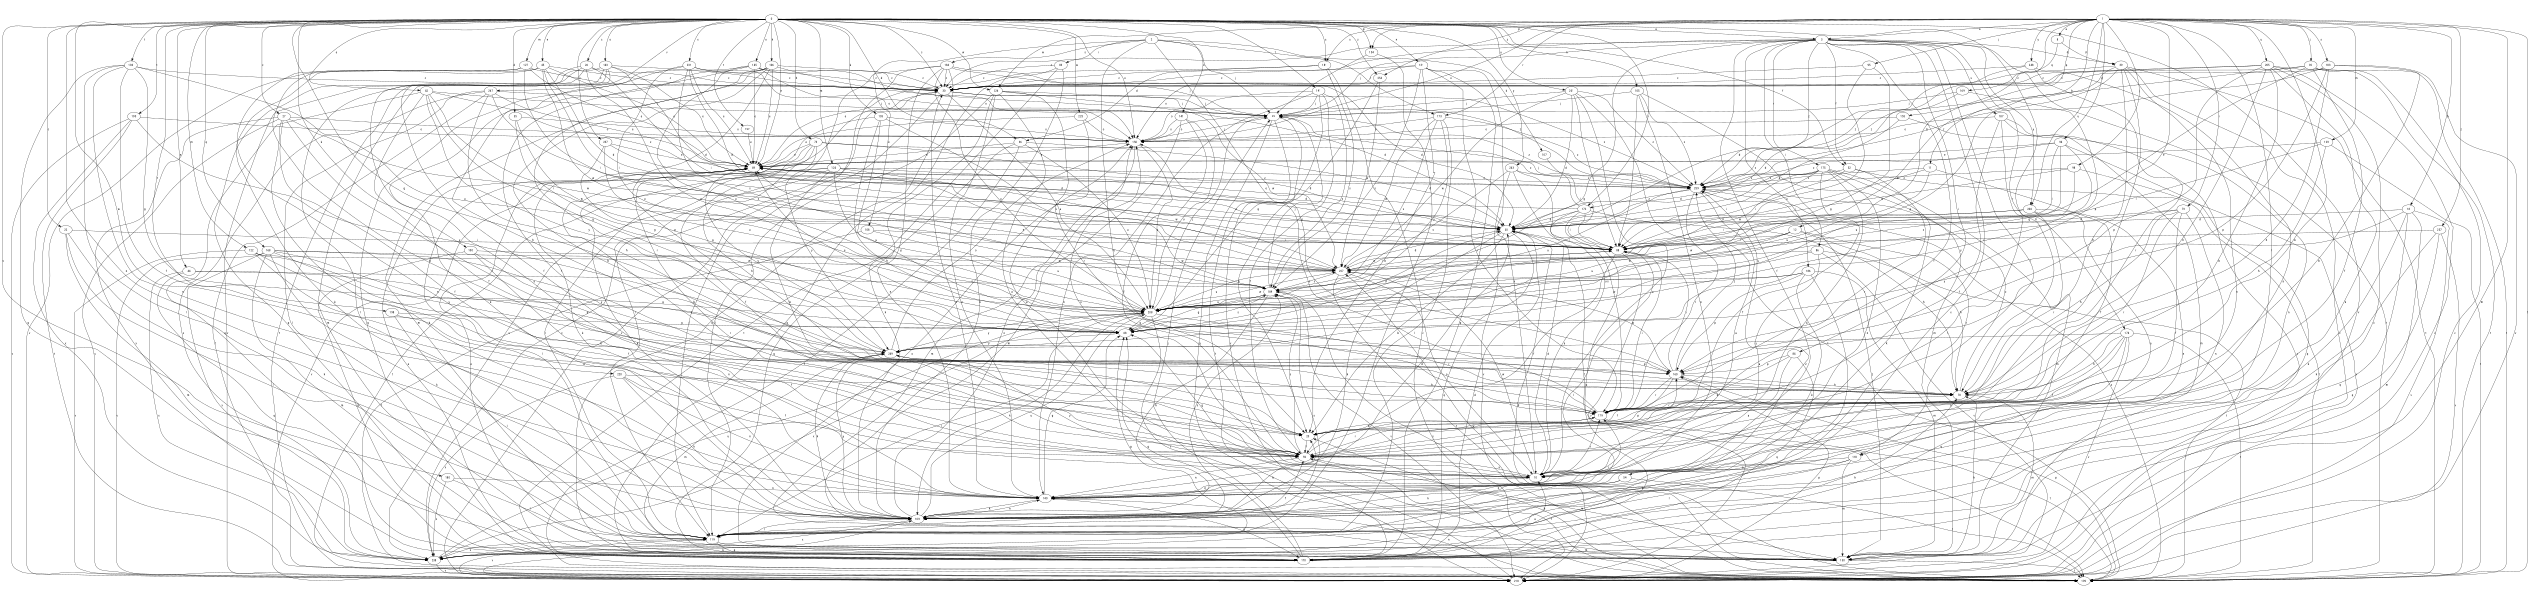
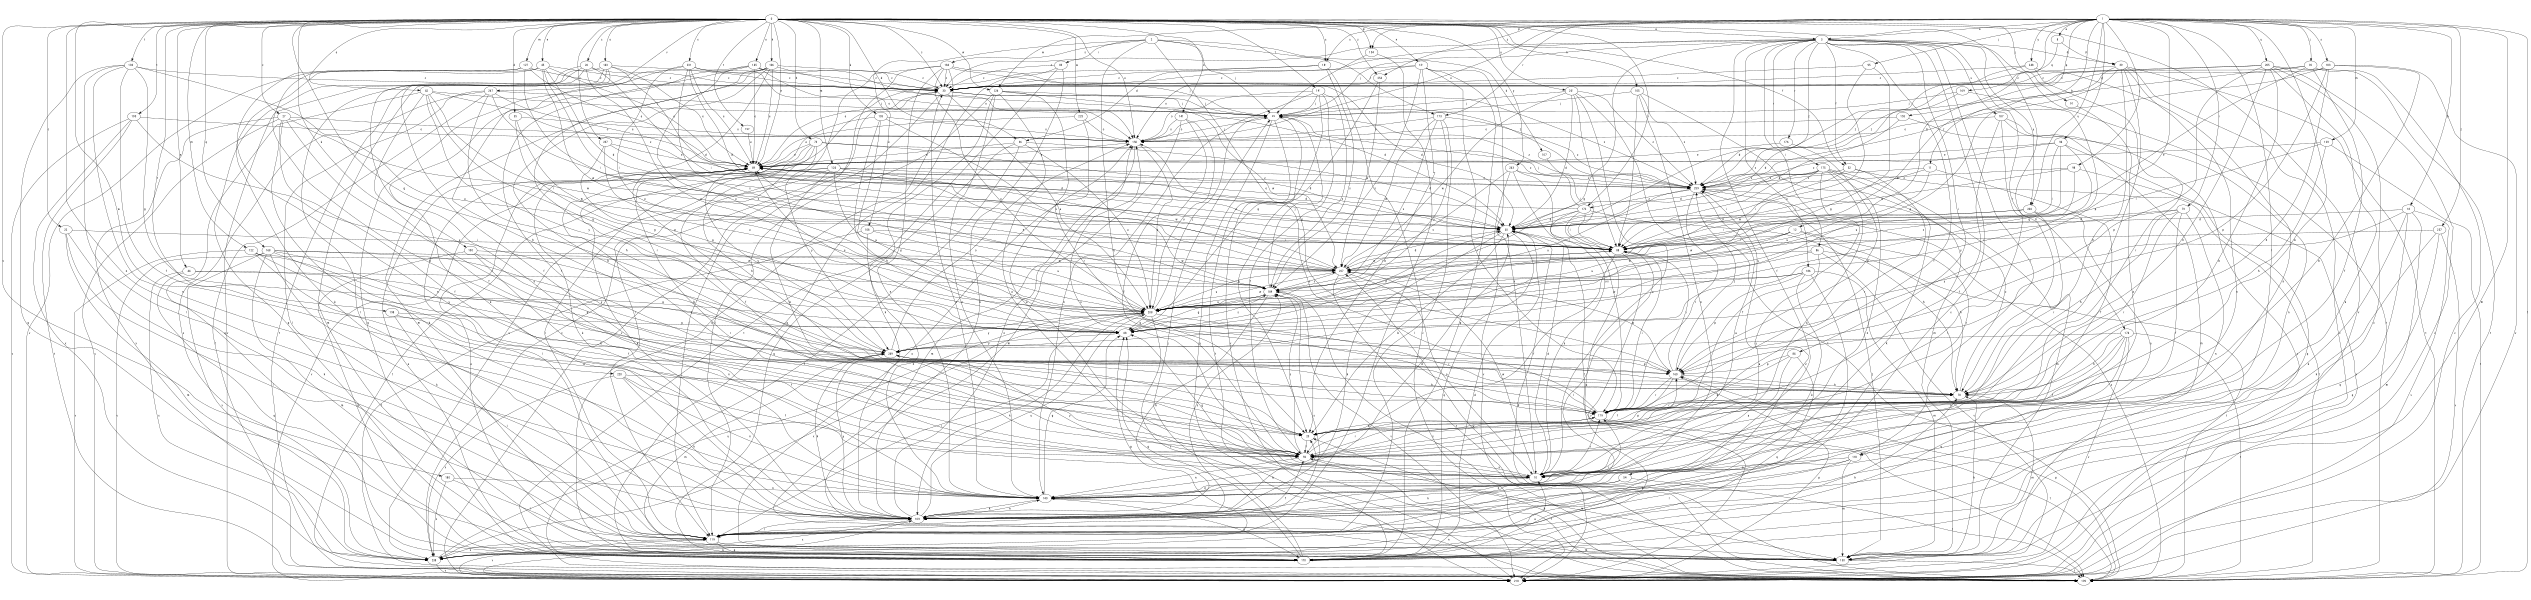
  strict digraph {
    fontname="Roboto Condensed"
    node [fontname="Roboto Condensed"]
    edge [fontname="Roboto Condensed"]
    0
    3
    22
    26
    27
    30
    35
    36
    42
    44
    45
    49
    52
    68
    73
    78
+   91
    100
    103
    105
    106
    122
    124
    127
    131
    140
    141
    145
    n29 [label=143]
    150
    154
    168
    172
    180
    181
    190
    191
    192
    194
    198
    201
    n42 [label=267]
    218
    220
    225
    226
    231
    237
    243
    254
    118
    199
    206
    99
    39
    54
    59
    84
    86
    174
    175
+   176
    186
    187
    238
    259
    130
    88
    109
    119
    10
    208
    170
    179
    227
    40
    249
    189
    20
    160
    1
    8
    11
    12
    18
    79
    92
    94
    95
    98
    129
    155
    173
    183
    205
    248
    257
    169
    2
    83
    107
    108
    184
    0 -> 3 [label=a]
    0 -> 22 [label=c]
    0 -> 26 [label=c]
    0 -> 27 [label=c]
    0 -> 30 [label=c]
    0 -> 35 [label=d]
    0 -> 36 [label=d]
    0 -> 42 [label=e]
    0 -> 44 [label=e]
    0 -> 45 [label=e]
    0 -> 49 [label=e]
    0 -> 52 [label=f]
    0 -> 68 [label=g]
    0 -> 73 [label=h]
    0 -> 78 [label=h]
+   0 -> 91 [label=j]
    0 -> 100 [label=k]
    0 -> 103 [label=k]
    0 -> 105 [label=k]
    0 -> 106 [label=k]
    0 -> 122 [label=m]
    0 -> 124 [label=m]
    0 -> 127 [label=m]
    0 -> 131 [label=n]
    0 -> 140 [label=n]
    0 -> 141 [label=o]
    0 -> 145 [label=o]
    0 -> n29 [label=o]
    0 -> 150 [label=o]
    0 -> 154 [label=p]
    0 -> 168 [label=q]
    0 -> 172 [label=r]
    0 -> 180 [label=s]
    0 -> 181 [label=s]
    0 -> 190 [label=t]
    0 -> 191 [label=t]
    0 -> 192 [label=t]
    0 -> 194 [label=t]
    0 -> 198 [label=t]
    0 -> 201 [label=u]
    0 -> n42 [label=v]
    0 -> 218 [label=v]
    0 -> 220 [label=w]
    0 -> 225 [label=w]
    0 -> 226 [label=w]
    0 -> 231 [label=x]
    0 -> 237 [label=x]
    0 -> 243 [label=y]
    0 -> 254 [label=z]
    3 -> 30 [label=c]
    3 -> 36 [label=d]
    3 -> 52 [label=f]
    3 -> 68 [label=g]
    3 -> 118 [label=l]
    3 -> 199 [label=t]
    3 -> 206 [label=u]
    3 -> 99 [label=j]
    3 -> 39 [label=d]
    3 -> 54 [label=f]
    3 -> 59 [label=f]
    3 -> 84 [label=i]
    3 -> 86 [label=i]
    3 -> 174 [label=r]
    3 -> 175 [label=r]
+   3 -> 176 [label=r]
    3 -> 186 [label=s]
    3 -> 187 [label=s]
    3 -> 238 [label=x]
    3 -> 259 [label=z]
    22 -> 130 [label=m]
    22 -> 88 [label=i]
    22 -> 109 [label=k]
    22 -> 119 [label=l]
    26 -> 30 [label=c]
    26 -> 59 [label=f]
    26 -> 88 [label=i]
    26 -> 10 [label=a]
    26 -> 208 [label=u]
    26 -> 170 [label=q]
    27 -> 150 [label=o]
    27 -> 218 [label=v]
    27 -> 59 [label=f]
    27 -> 238 [label=x]
    27 -> 88 [label=i]
    27 -> 109 [label=k]
    27 -> 179 [label=r]
    30 -> 99 [label=j]
    30 -> 238 [label=x]
    30 -> 259 [label=z]
    30 -> 119 [label=l]
    30 -> 208 [label=u]
    35 -> 68 [label=g]
    35 -> 150 [label=o]
    35 -> 227 [label=w]
    36 -> 49 [label=e]
    36 -> 199 [label=t]
    36 -> 208 [label=u]
    36 -> 170 [label=q]
    36 -> 40 [label=d]
    42 -> 68 [label=g]
    42 -> 99 [label=j]
    42 -> 59 [label=f]
    42 -> 259 [label=z]
    42 -> 170 [label=q]
    42 -> 227 [label=w]
    42 -> 249 [label=y]
    44 -> 68 [label=g]
    44 -> 238 [label=x]
    44 -> 170 [label=q]
    44 -> 189 [label=s]
    45 -> 30 [label=c]
    45 -> 49 [label=e]
    45 -> 218 [label=v]
    45 -> 88 [label=i]
    45 -> 109 [label=k]
    45 -> 227 [label=w]
    45 -> 40 [label=d]
    49 -> 259 [label=z]
    49 -> 119 [label=l]
    49 -> 249 [label=y]
    49 -> 20 [label=b]
    52 -> 199 [label=t]
    52 -> 259 [label=z]
    52 -> 88 [label=i]
    52 -> 179 [label=r]
    68 -> 49 [label=e]
    68 -> 40 [label=d]
    68 -> 249 [label=y]
    68 -> 189 [label=s]
    73 -> 49 [label=e]
    73 -> 78 [label=h]
    73 -> 59 [label=f]
    73 -> 259 [label=z]
    73 -> 109 [label=k]
    73 -> 40 [label=d]
    73 -> 249 [label=y]
    78 -> 259 [label=z]
    78 -> 130 [label=m]
    78 -> 179 [label=r]
+   91 -> 10 [label=a]
    100 -> 140 [label=n]
    100 -> 170 [label=q]
    100 -> 179 [label=r]
    100 -> 227 [label=w]
    103 -> 78 [label=h]
    103 -> 150 [label=o]
    103 -> 119 [label=l]
    103 -> 189 [label=s]
    103 -> 160 [label=p]
    105 -> 140 [label=n]
    105 -> 99 [label=j]
    105 -> 259 [label=z]
    105 -> 130 [label=m]
    105 -> 88 [label=i]
    106 -> 30 [label=c]
    106 -> 49 [label=e]
    106 -> 130 [label=m]
    106 -> 109 [label=k]
    106 -> 179 [label=r]
    106 -> 40 [label=d]
    106 -> 20 [label=b]
    106 -> 160 [label=p]
    122 -> 218 [label=v]
    122 -> 59 [label=f]
    122 -> 10 [label=a]
    122 -> 227 [label=w]
    122 -> 249 [label=y]
    124 -> 218 [label=v]
    124 -> 199 [label=t]
    124 -> 259 [label=z]
    124 -> 109 [label=k]
    124 -> 208 [label=u]
    124 -> 227 [label=w]
    124 -> 40 [label=d]
    124 -> 20 [label=b]
    127 -> 30 [label=c]
    127 -> 49 [label=e]
    127 -> 140 [label=n]
    127 -> 88 [label=i]
    127 -> 20 [label=b]
    131 -> 30 [label=c]
    131 -> 150 [label=o]
    131 -> 10 [label=a]
    131 -> 170 [label=q]
    131 -> 179 [label=r]
    131 -> 189 [label=s]
    131 -> 20 [label=b]
    140 -> 30 [label=c]
    140 -> 68 [label=g]
    140 -> 109 [label=k]
    140 -> 170 [label=q]
    140 -> 40 [label=d]
    141 -> 150 [label=o]
    141 -> 59 [label=f]
    141 -> 130 [label=m]
    141 -> 208 [label=u]
    145 -> 30 [label=c]
    145 -> 49 [label=e]
    145 -> 150 [label=o]
    145 -> 59 [label=f]
    145 -> 259 [label=z]
    145 -> 208 [label=u]
    145 -> 170 [label=q]
    n29 -> 30 [label=c]
    n29 -> 49 [label=e]
    n29 -> 218 [label=v]
    n29 -> 199 [label=t]
    n29 -> 130 [label=m]
    n29 -> 119 [label=l]
    n29 -> 40 [label=d]
    150 -> 49 [label=e]
    150 -> 99 [label=j]
    150 -> 130 [label=m]
    150 -> 208 [label=u]
    154 -> 99 [label=j]
    154 -> 119 [label=l]
    168 -> 218 [label=v]
    168 -> 238 [label=x]
    168 -> 130 [label=m]
    168 -> 109 [label=k]
    168 -> 227 [label=w]
    168 -> 249 [label=y]
    168 -> 20 [label=b]
    168 -> 160 [label=p]
    172 -> 49 [label=e]
    172 -> 78 [label=h]
    172 -> 99 [label=j]
    172 -> 88 [label=i]
    172 -> 10 [label=a]
    172 -> 170 [label=q]
    172 -> 40 [label=d]
    180 -> 140 [label=n]
    180 -> 238 [label=x]
    180 -> 119 [label=l]
    181 -> 30 [label=c]
    181 -> 49 [label=e]
    181 -> 218 [label=v]
    181 -> 189 [label=s]
    190 -> 150 [label=o]
    190 -> 218 [label=v]
    190 -> 199 [label=t]
    190 -> 238 [label=x]
    190 -> 249 [label=y]
    191 -> 140 [label=n]
    191 -> 150 [label=o]
    191 -> 218 [label=v]
    191 -> 99 [label=j]
    191 -> 59 [label=f]
    191 -> 189 [label=s]
    192 -> 49 [label=e]
    194 -> 30 [label=c]
    194 -> 68 [label=g]
    194 -> 140 [label=n]
    194 -> 59 [label=f]
    194 -> 119 [label=l]
    194 -> 208 [label=u]
    194 -> 170 [label=q]
    198 -> 68 [label=g]
    198 -> 59 [label=f]
    198 -> 119 [label=l]
    201 -> 199 [label=t]
    201 -> 99 [label=j]
    201 -> 259 [label=z]
    201 -> 88 [label=i]
    201 -> 10 [label=a]
    201 -> 227 [label=w]
    201 -> 40 [label=d]
    n42 -> 49 [label=e]
    n42 -> 78 [label=h]
    n42 -> 199 [label=t]
    n42 -> 99 [label=j]
    n42 -> 238 [label=x]
    n42 -> 119 [label=l]
    n42 -> 189 [label=s]
    218 -> 109 [label=k]
    218 -> 160 [label=p]
    220 -> 78 [label=h]
    220 -> 140 [label=n]
    220 -> 59 [label=f]
    220 -> 238 [label=x]
    220 -> 109 [label=k]
    225 -> 49 [label=e]
    225 -> 150 [label=o]
    225 -> 10 [label=a]
    226 -> 140 [label=n]
    226 -> 99 [label=j]
    226 -> 109 [label=k]
    226 -> 119 [label=l]
    226 -> 10 [label=a]
    226 -> 179 [label=r]
    226 -> 227 [label=w]
    231 -> 30 [label=c]
    231 -> 49 [label=e]
    231 -> 78 [label=h]
    231 -> 150 [label=o]
    231 -> 208 [label=u]
    231 -> 40 [label=d]
    231 -> 189 [label=s]
    237 -> 49 [label=e]
    237 -> 68 [label=g]
    237 -> 208 [label=u]
    237 -> 40 [label=d]
    243 -> 218 [label=v]
    243 -> 199 [label=t]
    243 -> 259 [label=z]
    243 -> 179 [label=r]
    243 -> 189 [label=s]
    254 -> 68 [label=g]
    254 -> 227 [label=w]
    118 -> 130 [label=m]
    118 -> 109 [label=k]
    118 -> 119 [label=l]
    118 -> 10 [label=a]
    199 -> 140 [label=n]
    199 -> 59 [label=f]
    199 -> 259 [label=z]
    199 -> 227 [label=w]
    199 -> 40 [label=d]
    199 -> 189 [label=s]
    199 -> 20 [label=b]
    199 -> 160 [label=p]
-   206 -> 140 [label=n]
+   108 -> 140 [label=n]
    206 -> 88 [label=i]
    206 -> 10 [label=a]
    206 -> 179 [label=r]
    206 -> 40 [label=d]
    99 -> 150 [label=o]
    99 -> 199 [label=t]
    99 -> 259 [label=z]
    99 -> 170 [label=q]
    99 -> 20 [label=b]
    39 -> 30 [label=c]
    39 -> 68 [label=g]
    39 -> 78 [label=h]
    39 -> 140 [label=n]
    39 -> 218 [label=v]
    39 -> 199 [label=t]
    39 -> 179 [label=r]
    39 -> 227 [label=w]
    54 -> 140 [label=n]
    54 -> 199 [label=t]
    54 -> 109 [label=k]
    59 -> 49 [label=e]
    59 -> 140 [label=n]
    59 -> 150 [label=o]
    59 -> 130 [label=m]
    59 -> 10 [label=a]
    59 -> 179 [label=r]
    59 -> 189 [label=s]
    59 -> 160 [label=p]
    84 -> 10 [label=a]
    84 -> 170 [label=q]
    84 -> 20 [label=b]
    84 -> 160 [label=p]
    86 -> 218 [label=v]
    86 -> 199 [label=t]
    86 -> 10 [label=a]
    86 -> 208 [label=u]
    86 -> 227 [label=w]
    174 -> 78 [label=h]
    174 -> 218 [label=v]
    174 -> 199 [label=t]
    174 -> 59 [label=f]
    174 -> 10 [label=a]
    174 -> 170 [label=q]
    174 -> 249 [label=y]
    175 -> 140 [label=n]
    175 -> 59 [label=f]
    175 -> 259 [label=z]
    175 -> 130 [label=m]
    175 -> 88 [label=i]
    175 -> 109 [label=k]
    175 -> 10 [label=a]
    175 -> 227 [label=w]
    175 -> 40 [label=d]
+   176 -> 49 [label=e]
+   176 -> 160 [label=p]
    186 -> 130 [label=m]
    186 -> 109 [label=k]
    186 -> 119 [label=l]
    186 -> 208 [label=u]
    186 -> 189 [label=s]
    186 -> 160 [label=p]
    187 -> 150 [label=o]
    187 -> 218 [label=v]
    187 -> 59 [label=f]
    187 -> 130 [label=m]
    187 -> 119 [label=l]
    238 -> 30 [label=c]
    238 -> 68 [label=g]
    238 -> 78 [label=h]
    238 -> 218 [label=v]
    238 -> 208 [label=u]
    259 -> 172 [label=z]
    259 -> 10 [label=a]
    259 -> 208 [label=u]
    259 -> 179 [label=r]
    130 -> 49 [label=e]
    130 -> 78 [label=h]
    130 -> 199 [label=t]
    130 -> 259 [label=z]
    88 -> 49 [label=e]
    88 -> 218 [label=v]
    88 -> 59 [label=f]
    88 -> 119 [label=l]
    88 -> 227 [label=w]
    109 -> 140 [label=n]
    109 -> 150 [label=o]
    109 -> 238 [label=x]
    109 -> 119 [label=l]
    109 -> 208 [label=u]
    109 -> 179 [label=r]
    109 -> 249 [label=y]
    109 -> 189 [label=s]
    109 -> 20 [label=b]
    119 -> 218 [label=v]
    119 -> 59 [label=f]
    119 -> 238 [label=x]
    119 -> 259 [label=z]
    119 -> 130 [label=m]
    119 -> 170 [label=q]
    119 -> 189 [label=s]
    10 -> 68 [label=g]
    10 -> 140 [label=n]
    10 -> 179 [label=r]
    10 -> 227 [label=w]
    10 -> 40 [label=d]
    10 -> 249 [label=y]
    208 -> 68 [label=g]
    208 -> 218 [label=v]
    208 -> 99 [label=j]
    208 -> 238 [label=x]
    208 -> 109 [label=k]
    208 -> 119 [label=l]
    208 -> 179 [label=r]
    208 -> 227 [label=w]
    208 -> 249 [label=y]
    170 -> 49 [label=e]
    170 -> 68 [label=g]
    170 -> 150 [label=o]
    170 -> 99 [label=j]
    170 -> 10 [label=a]
    170 -> 40 [label=d]
    179 -> 150 [label=o]
    179 -> 199 [label=t]
    179 -> 88 [label=i]
    179 -> 20 [label=b]
    227 -> 49 [label=e]
    227 -> 199 [label=t]
    227 -> 88 [label=i]
    227 -> 10 [label=a]
    227 -> 208 [label=u]
    227 -> 40 [label=d]
    227 -> 189 [label=s]
    40 -> 88 [label=i]
    40 -> 109 [label=k]
    40 -> 170 [label=q]
    40 -> 20 [label=b]
    249 -> 150 [label=o]
    249 -> 130 [label=m]
    249 -> 109 [label=k]
    249 -> 160 [label=p]
    189 -> 49 [label=e]
    189 -> 68 [label=g]
    189 -> 218 [label=v]
    189 -> 99 [label=j]
    189 -> 109 [label=k]
    189 -> 208 [label=u]
    20 -> 59 [label=f]
    160 -> 78 [label=h]
    160 -> 59 [label=f]
    160 -> 259 [label=z]
    160 -> 88 [label=i]
    160 -> 179 [label=r]
    160 -> 227 [label=w]
    1 -> 3 [label=a]
    1 -> 150 [label=o]
    1 -> 154 [label=p]
    1 -> 181 [label=s]
    1 -> 226 [label=w]
    1 -> 254 [label=z]
    1 -> 118 [label=l]
    1 -> 199 [label=t]
    1 -> 206 [label=u]
    1 -> 130 [label=m]
    1 -> 20 [label=b]
    1 -> 160 [label=p]
    1 -> 8 [label=a]
    1 -> 11 [label=b]
    1 -> 12 [label=b]
    1 -> 18 [label=b]
    1 -> 79 [label=i]
    1 -> 92 [label=j]
    1 -> 94 [label=j]
    1 -> 95 [label=j]
    1 -> 98 [label=j]
    1 -> 129 [label=m]
    1 -> 155 [label=p]
    1 -> 173 [label=r]
    1 -> 183 [label=s]
    1 -> 205 [label=u]
    1 -> 248 [label=y]
    1 -> 257 [label=z]
    8 -> 39 [label=d]
    8 -> 169 [label=q]
    11 -> 59 [label=f]
    11 -> 259 [label=z]
    11 -> 88 [label=i]
    11 -> 208 [label=u]
    12 -> 78 [label=h]
    12 -> 88 [label=i]
    12 -> 208 [label=u]
    12 -> 179 [label=r]
    12 -> 227 [label=w]
    18 -> 218 [label=v]
    18 -> 130 [label=m]
    18 -> 109 [label=k]
    18 -> 170 [label=q]
    18 -> 40 [label=d]
    18 -> 249 [label=y]
    79 -> 78 [label=h]
    79 -> 140 [label=n]
    79 -> 59 [label=f]
    79 -> 208 [label=u]
    79 -> 179 [label=r]
    79 -> 40 [label=d]
    92 -> 30 [label=c]
    92 -> 218 [label=v]
-   92 -> 199 [label=t]
    92 -> 59 [label=f]
    92 -> 259 [label=z]
    92 -> 88 [label=i]
    94 -> 49 [label=e]
    94 -> 259 [label=z]
    94 -> 88 [label=i]
    94 -> 208 [label=u]
    94 -> 170 [label=q]
    94 -> 249 [label=y]
    95 -> 30 [label=c]
    95 -> 68 [label=g]
    95 -> 208 [label=u]
    98 -> 218 [label=v]
    98 -> 259 [label=z]
    98 -> 40 [label=d]
    98 -> 189 [label=s]
    129 -> 49 [label=e]
    129 -> 78 [label=h]
    129 -> 199 [label=t]
    129 -> 88 [label=i]
    155 -> 140 [label=n]
    155 -> 150 [label=o]
    155 -> 40 [label=d]
    173 -> 150 [label=o]
    173 -> 259 [label=z]
    173 -> 119 [label=l]
    173 -> 208 [label=u]
    173 -> 227 [label=w]
    173 -> 189 [label=s]
    183 -> 30 [label=c]
    183 -> 78 [label=h]
    183 -> 218 [label=v]
    183 -> 259 [label=z]
    183 -> 20 [label=b]
    183 -> 160 [label=p]
    205 -> 30 [label=c]
    205 -> 78 [label=h]
    205 -> 218 [label=v]
    205 -> 199 [label=t]
    205 -> 238 [label=x]
    205 -> 259 [label=z]
    205 -> 109 [label=k]
    205 -> 20 [label=b]
    205 -> 160 [label=p]
    248 -> 30 [label=c]
    248 -> 10 [label=a]
    248 -> 179 [label=r]
    248 -> 40 [label=d]
    257 -> 218 [label=v]
    257 -> 88 [label=i]
    257 -> 109 [label=k]
    257 -> 170 [label=q]
    169 -> 68 [label=g]
    169 -> 99 [label=j]
    169 -> 40 [label=d]
    2 -> 99 [label=j]
    2 -> 20 [label=b]
    2 -> 160 [label=p]
    2 -> 173 [label=r]
    2 -> 83 [label=i]
    2 -> 107 [label=k]
    2 -> 108 [label=k]
    2 -> 184 [label=s]
    83 -> 30 [label=c]
    83 -> 199 [label=t]
    83 -> 109 [label=k]
    83 -> 170 [label=q]
    107 -> 88 [label=i]
    108 -> 199 [label=t]
    108 -> 88 [label=i]
    108 -> 208 [label=u]
    184 -> 30 [label=c]
    184 -> 140 [label=n]
    184 -> 218 [label=v]
    184 -> 99 [label=j]
    184 -> 119 [label=l]
    184 -> 208 [label=u]
    184 -> 170 [label=q]
    184 -> 40 [label=d]
  }
